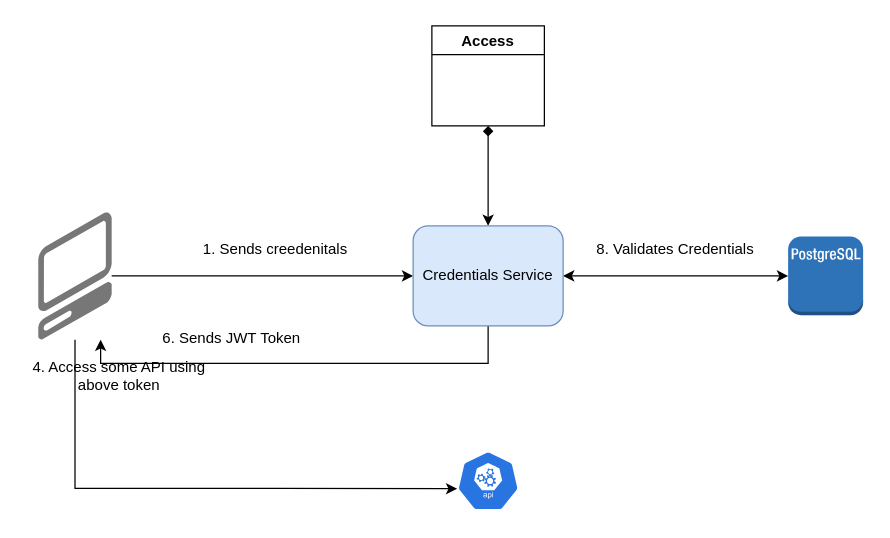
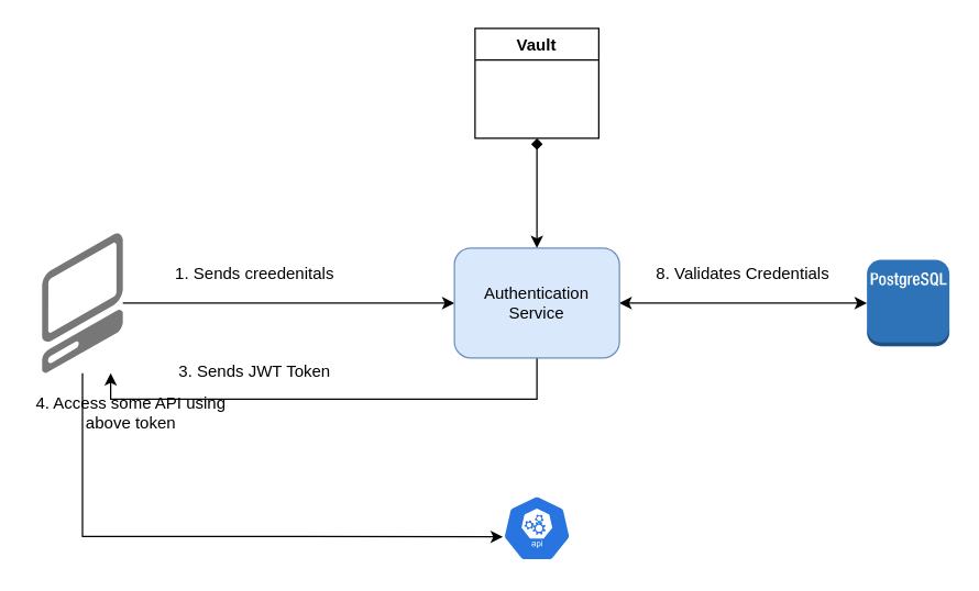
  <mxCell id="0" />
  <mxCell id="1" parent="0" />
  <mxCell id="2" value="" style="edgeStyle=orthogonalEdgeStyle;rounded=0;orthogonalLoop=1;jettySize=auto;html=1;entryX=0;entryY=0.5;entryDx=0;entryDy=0;" edge="1" parent="1" source="4" target="14"><mxGeometry relative="1" as="geometry"><mxPoint x="230" y="220" as="targetPoint" /></mxGeometry></mxCell>
  <mxCell id="3" style="edgeStyle=orthogonalEdgeStyle;rounded=0;orthogonalLoop=1;jettySize=auto;html=1;entryX=0.005;entryY=0.63;entryDx=0;entryDy=0;entryPerimeter=0;startArrow=none;startFill=0;" edge="1" parent="1" source="4" target="11"><mxGeometry relative="1" as="geometry"><Array as="points"><mxPoint x="60" y="390" /><mxPoint x="220" y="390" /></Array></mxGeometry></mxCell>
  <mxCell id="4" value="" style="verticalLabelPosition=bottom;html=1;verticalAlign=top;strokeWidth=1;align=center;outlineConnect=0;dashed=0;outlineConnect=0;shape=mxgraph.aws3d.client;aspect=fixed;strokeColor=none;fillColor=#777777;rotation=0;flipH=1;" vertex="1" parent="1"><mxGeometry x="30" y="169" width="58.85" height="102" as="geometry" /></mxCell>
  <mxCell id="5" value="" style="outlineConnect=0;dashed=0;verticalLabelPosition=bottom;verticalAlign=top;align=center;html=1;shape=mxgraph.aws3.postgre_sql_instance;fillColor=#2E73B8;gradientColor=none;" vertex="1" parent="1"><mxGeometry x="630" y="188.5" width="60" height="63" as="geometry" /></mxCell>
- <mxCell id="6" value="1. Sends creedenitals" style="text;html=1;strokeColor=none;fillColor=none;align=center;verticalAlign=middle;whiteSpace=wrap;rounded=0;" vertex="1" parent="1"><mxGeometry x="145" y="188.5" width="150" height="20" as="geometry" /></mxCell>
+ <mxCell id="6" value="1. Sends creedenitals" style="text;html=1;strokeColor=none;fillColor=none;align=center;verticalAlign=middle;whiteSpace=wrap;rounded=0;" vertex="1" parent="1"><mxGeometry x="110" y="188.5" width="150" height="20" as="geometry" /></mxCell>
  <mxCell id="7" style="edgeStyle=orthogonalEdgeStyle;rounded=0;orthogonalLoop=1;jettySize=auto;html=1;startArrow=classic;startFill=1;" edge="1" parent="1" source="14" target="5"><mxGeometry relative="1" as="geometry" /></mxCell>
  <mxCell id="8" value="8. Validates Credentials" style="text;html=1;strokeColor=none;fillColor=none;align=center;verticalAlign=middle;whiteSpace=wrap;rounded=0;" vertex="1" parent="1"><mxGeometry x="470" y="188.5" width="140" height="20" as="geometry" /></mxCell>
  <mxCell id="9" style="edgeStyle=orthogonalEdgeStyle;rounded=0;orthogonalLoop=1;jettySize=auto;html=1;startArrow=none;startFill=0;" edge="1" parent="1" source="14" target="4"><mxGeometry relative="1" as="geometry"><Array as="points"><mxPoint x="390" y="290" /><mxPoint x="80" y="290" /></Array></mxGeometry></mxCell>
- <mxCell id="10" value="6. Sends JWT Token" style="text;html=1;strokeColor=none;fillColor=none;align=center;verticalAlign=middle;whiteSpace=wrap;rounded=0;" vertex="1" parent="1"><mxGeometry x="110" y="260" width="150" height="20" as="geometry" /></mxCell>
+ <mxCell id="10" value="3. Sends JWT Token" style="text;html=1;strokeColor=none;fillColor=none;align=center;verticalAlign=middle;whiteSpace=wrap;rounded=0;" vertex="1" parent="1"><mxGeometry x="110" y="260" width="150" height="20" as="geometry" /></mxCell>
  <mxCell id="11" value="" style="html=1;dashed=0;whitespace=wrap;fillColor=#2875E2;strokeColor=#ffffff;points=[[0.005,0.63,0],[0.1,0.2,0],[0.9,0.2,0],[0.5,0,0],[0.995,0.63,0],[0.72,0.99,0],[0.5,1,0],[0.28,0.99,0]];shape=mxgraph.kubernetes.icon;prIcon=api" vertex="1" parent="1"><mxGeometry x="365" y="360" width="50" height="48" as="geometry" /></mxCell>
  <mxCell id="12" value="4. Access some API using above token" style="text;html=1;strokeColor=none;fillColor=none;align=center;verticalAlign=middle;whiteSpace=wrap;rounded=0;" vertex="1" parent="1"><mxGeometry x="20" y="290" width="150" height="20" as="geometry" /></mxCell>
  <mxCell id="13" style="edgeStyle=orthogonalEdgeStyle;rounded=0;orthogonalLoop=1;jettySize=auto;html=1;entryX=0.5;entryY=1;entryDx=0;entryDy=0;startArrow=classic;startFill=1;endArrow=diamond;" edge="1" parent="1" source="14" target="15"><mxGeometry relative="1" as="geometry" /></mxCell>
- <mxCell id="14" value="Credentials Service" style="shape=ext;rounded=1;html=1;whiteSpace=wrap;fillColor=#dae8fc;strokeColor=#6c8ebf;" vertex="1" parent="1"><mxGeometry x="330" y="180" width="120" height="80" as="geometry" /></mxCell>
- <mxCell id="15" value="Access" style="swimlane;" vertex="1" parent="1"><mxGeometry x="345" y="20" width="90" height="80" as="geometry" /></mxCell>
+ <mxCell id="14" value="Authentication Service" style="shape=ext;rounded=1;html=1;whiteSpace=wrap;fillColor=#dae8fc;strokeColor=#6c8ebf;" vertex="1" parent="1"><mxGeometry x="330" y="180" width="120" height="80" as="geometry" /></mxCell>
+ <mxCell id="15" value="Vault" style="swimlane;" vertex="1" parent="1"><mxGeometry x="345" y="20" width="90" height="80" as="geometry" /></mxCell>
  <mxCell id="16" value="" style="shape=image;html=1;verticalAlign=top;verticalLabelPosition=bottom;labelBackgroundColor=#ffffff;imageAspect=0;aspect=fixed;image=https://cdn3.iconfinder.com/data/icons/logos-and-brands-adobe/512/97_Docker-128.png" vertex="1" parent="15"><mxGeometry x="21" y="32" width="48" height="48" as="geometry" /></mxCell>
